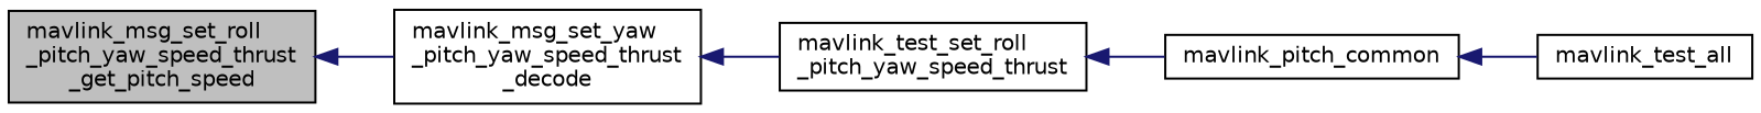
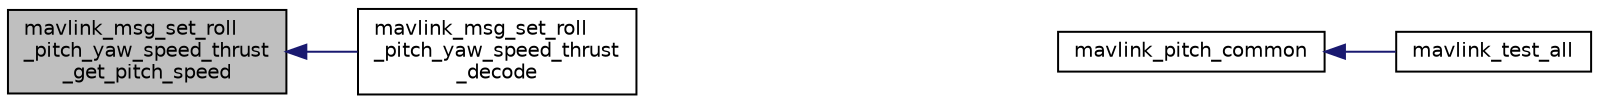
  digraph {
    rankdir=LR
    node [color=black fillcolor=white fontname=Helvetica fontsize=10 shape=record style=filled]
    edge [color=midnightblue dir=back fontname=Helvetica fontsize=10 labelfontname=Helvetica labelfontsize=10 style=solid]
    n1 [fillcolor=grey75 fontcolor=black height=0.2 label="mavlink_msg_set_roll\l_pitch_yaw_speed_thrust\l_get_pitch_speed" width=0.4]
-   n2 [height=0.2 label="mavlink_msg_set_yaw\l_pitch_yaw_speed_thrust\l_decode" width=0.4]
-   n3 [height=0.2 label="mavlink_test_set_roll\l_pitch_yaw_speed_thrust" width=0.4]
+   n2 [height=0.2 label="mavlink_msg_set_roll\l_pitch_yaw_speed_thrust\l_decode" width=0.4]
    n4 [height=0.2 label=mavlink_pitch_common width=0.4]
    n5 [height=0.2 label=mavlink_test_all width=0.4]
    n1 -> n2
-   n2 -> n3
-   n3 -> n4
    n4 -> n5
  }
